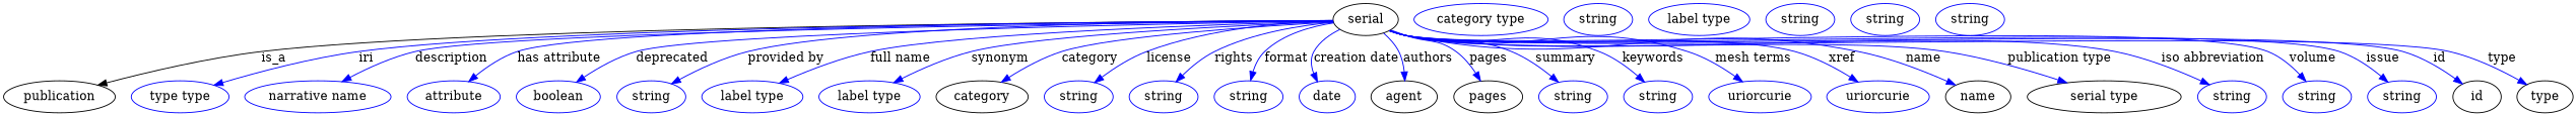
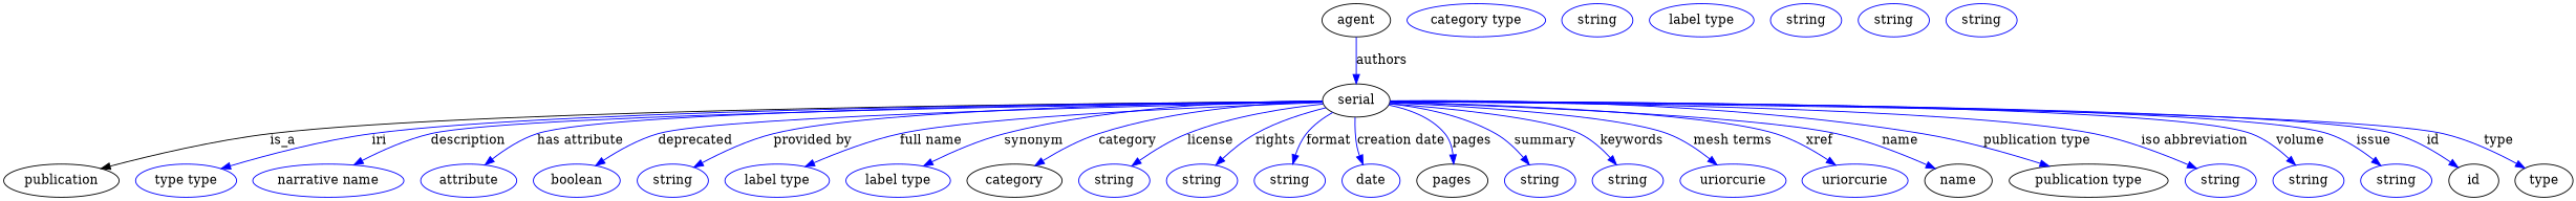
  digraph {
    node [color=blue]
    edge [color=blue style=solid]
    n1 [height=0.5 label=serial width=1.011 color=""]
    publication [height=0.5 width=1.7332 color=""]
    n3 [height=0.5 label="type type" width=1.2277]
    n4 [height=0.5 label="narrative name" width=2.0943]
    n5 [height=0.5 label=attribute width=1.4443]
    n6 [height=0.5 label=boolean width=1.2999]
    n7 [height=0.5 label=string width=1.0652]
    n8 [height=0.5 label="label type" width=1.5707]
    n9 [height=0.5 label="label type" width=1.5707]
    category [height=0.5 width=1.4263 color=""]
    n11 [height=0.5 label=string width=1.0652]
    n12 [height=0.5 label=string width=1.0652]
    n13 [height=0.5 label=string width=1.0652]
    n14 [height=0.5 label=date width=0.86659]
    n15 [color=black height=0.5 label=agent width=1.0291]
    pages [height=0.5 width=1.0652 color=""]
    n17 [height=0.5 label=string width=1.0652]
    n18 [height=0.5 label=string width=1.0652]
    n19 [height=0.5 label=uriorcurie width=1.5887]
    n20 [height=0.5 label=uriorcurie width=1.5887]
    name [height=0.5 width=1.011 color=""]
-   "publication type" [height=0.5 width=2.3831 label="serial type" color=""]
+   "publication type" [height=0.5 width=2.3831 color=""]
    n23 [height=0.5 label=string width=1.0652]
    n24 [height=0.5 label=string width=1.0652]
    n25 [height=0.5 label=string width=1.0652]
    id [height=0.5 width=0.75 color=""]
    type [height=0.5 width=0.86659 color=""]
    n28 [height=0.5 label="category type" width=2.0762]
    n29 [height=0.5 label=string width=1.0652]
    n30 [height=0.5 label="label type" width=1.5707]
    n31 [height=0.5 label=string width=1.0652]
    n32 [height=0.5 label=string width=1.0652]
    n33 [height=0.5 label=string width=1.0652]
    n1 -> publication [label=is_a color="" style=""]
    n1 -> n3 [label=iri]
    n1 -> n4 [label=description]
    n1 -> n5 [label="has attribute"]
    n1 -> n6 [label=deprecated]
    n1 -> n7 [label="provided by"]
    n1 -> n8 [label="full name"]
    n1 -> n9 [label=synonym]
    n1 -> category [label=category]
    n1 -> n11 [label=license]
    n1 -> n12 [label=rights]
    n1 -> n13 [label=format]
    n1 -> n14 [label="creation date"]
-   n1 -> n15 [label=authors]
+   n15 -> n1 [label=authors]
    n1 -> pages [label=pages]
    n1 -> n17 [label=summary]
    n1 -> n18 [label=keywords]
    n1 -> n19 [label="mesh terms"]
    n1 -> n20 [label=xref]
    n1 -> name [label=name]
    n1 -> "publication type" [label="publication type"]
    n1 -> n23 [label="iso abbreviation"]
    n1 -> n24 [label=volume]
    n1 -> n25 [label=issue]
    n1 -> id [label=id]
    n1 -> type [label=type]
  }
